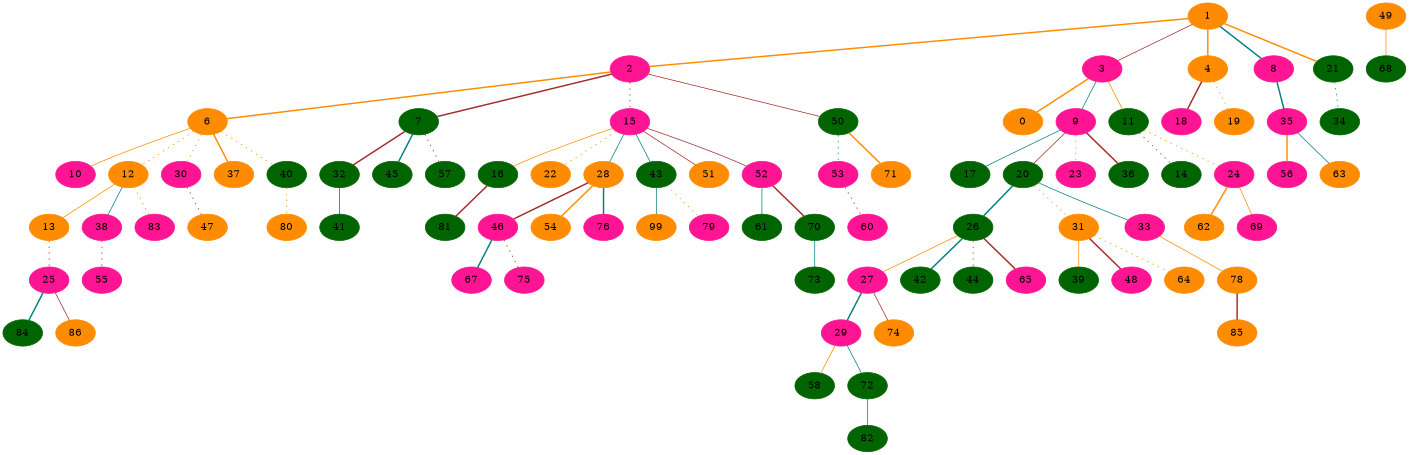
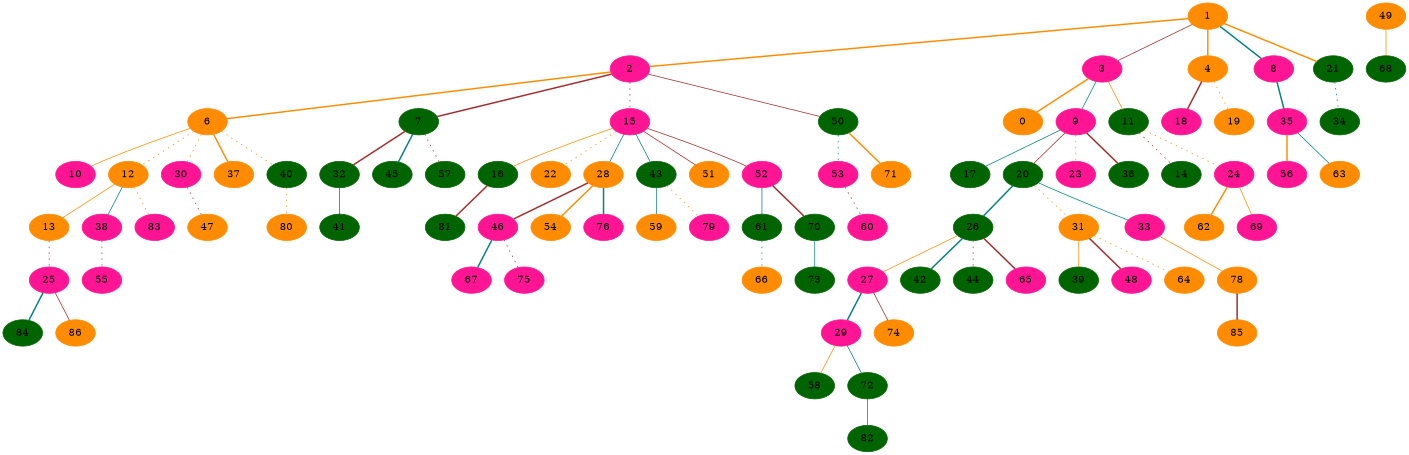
  graph {
    node [color=deeppink style=filled]
    edge [color=darkorange style=solid]
    1 [color=darkorange]
    2
    3
    4 [color=darkorange]
    8
    21 [color=darkgreen]
    6 [color=darkorange]
    7 [color=darkgreen]
    15
    50 [color=darkgreen]
    n11 [color=darkorange label=0]
    9
    11 [color=darkgreen]
    18
    19 [color=darkorange]
    35
    34 [color=darkgreen]
    10
    12 [color=darkorange]
    30
    37 [color=darkorange]
    40 [color=darkgreen]
    32 [color=darkgreen]
    45 [color=darkgreen]
    57 [color=darkgreen]
    16 [color=darkgreen]
    22 [color=darkorange]
    28 [color=darkorange]
    43 [color=darkgreen]
    51 [color=darkorange]
    52
    53
    71 [color=darkorange]
    17 [color=darkgreen]
    20 [color=darkgreen]
    23
    36 [color=darkgreen]
    14 [color=darkgreen]
    24
    13 [color=darkorange]
    38
    83
    47 [color=darkorange]
    80 [color=darkorange]
    41 [color=darkgreen]
    56
    63 [color=darkorange]
    26 [color=darkgreen]
    31 [color=darkorange]
    33
    62 [color=darkorange]
    69
    25
    55
    49 [color=darkorange]
    68 [color=darkgreen]
    84 [color=darkgreen]
    86 [color=darkorange]
    81 [color=darkgreen]
    46
    54 [color=darkorange]
    76
-   59 [color=darkorange label=99]
+   59 [color=darkorange]
    79
    61 [color=darkgreen]
    70 [color=darkgreen]
    27
    42 [color=darkgreen]
    44 [color=darkgreen]
    65
    39 [color=darkgreen]
    48
    64 [color=darkorange]
    78 [color=darkorange]
    29
    74 [color=darkorange]
    58 [color=darkgreen]
    72 [color=darkgreen]
    67
    75
    82 [color=darkgreen]
    85 [color=darkorange]
    60
+   66 [color=darkorange]
    73 [color=darkgreen]
    1 -- 2 [style=bold]
    1 -- 3 [color=brown]
    1 -- 4 [style=bold]
    1 -- 8 [color=teal style=bold]
    1 -- 21 [style=bold]
    2 -- 6 [style=bold]
    2 -- 7 [color=brown style=bold]
    2 -- 15 [color=brown style=dotted]
    2 -- 50 [color=brown]
    3 -- n11 [style=bold]
    3 -- 9 [color=teal]
    3 -- 11
    4 -- 18 [color=brown style=bold]
    4 -- 19 [style=dotted]
    8 -- 35 [color=teal style=bold]
    21 -- 34 [color=teal style=dotted]
    6 -- 10
    6 -- 12 [style=dotted]
    6 -- 30 [style=dotted]
    6 -- 37 [style=bold]
    6 -- 40 [style=dotted]
    7 -- 32 [color=brown style=bold]
    7 -- 45 [color=teal style=bold]
    7 -- 57 [color=brown style=dotted]
    15 -- 16
    15 -- 22 [style=dotted]
    15 -- 28 [color=teal]
    15 -- 43 [color=teal]
    15 -- 51 [color=brown]
    15 -- 52 [color=brown]
    50 -- 53 [color=teal style=dotted]
    50 -- 71 [style=bold]
    9 -- 17 [color=teal]
    9 -- 20 [color=brown]
    9 -- 23 [style=dotted]
    9 -- 36 [color=brown style=bold]
    11 -- 14 [color=brown style=dotted]
    11 -- 24 [style=dotted]
    35 -- 56 [style=bold]
    35 -- 63 [color=teal]
    12 -- 13
    12 -- 38 [color=teal]
    12 -- 83 [style=dotted]
    30 -- 47 [color=brown style=dotted]
    40 -- 80 [style=dotted]
    32 -- 41 [color=brown]
    16 -- 81 [color=brown style=bold]
    28 -- 46 [color=brown style=bold]
    28 -- 54 [style=bold]
    28 -- 76 [color=teal style=bold]
    43 -- 59 [color=teal]
    43 -- 79 [style=dotted]
    52 -- 61 [color=teal]
    52 -- 70 [color=brown style=bold]
    53 -- 60 [color=brown style=dotted]
    20 -- 26 [color=teal style=bold]
    20 -- 31 [style=dotted]
    20 -- 33 [color=teal]
    24 -- 62 [style=bold]
    24 -- 69
    13 -- 25 [color=brown style=dotted]
    38 -- 55 [color=brown style=dotted]
    26 -- 27
    26 -- 42 [color=teal style=bold]
    26 -- 44 [color=brown style=dotted]
    26 -- 65 [color=brown style=bold]
    31 -- 39
    31 -- 48 [color=brown style=bold]
    31 -- 64 [style=dotted]
    33 -- 78
    25 -- 84 [color=teal style=bold]
    25 -- 86 [color=brown]
    49 -- 68
    46 -- 67 [color=teal style=bold]
    46 -- 75 [color=brown style=dotted]
+   61 -- 66 [color=teal style=dotted]
    70 -- 73 [color=teal]
    27 -- 29 [color=teal style=bold]
    27 -- 74 [color=brown]
    78 -- 85 [color=brown style=bold]
    29 -- 58
    29 -- 72 [color=teal]
    72 -- 82 [color=teal]
  }
